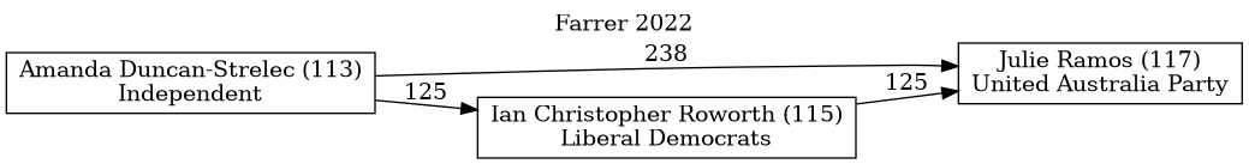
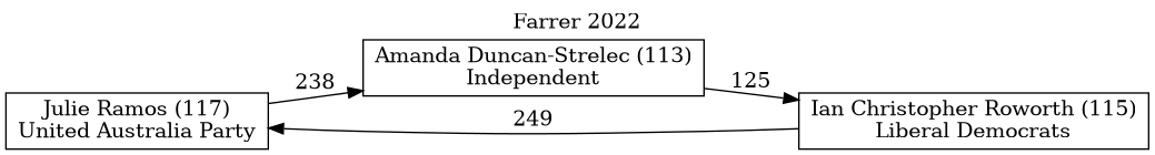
  digraph {
    label="Farrer 2022"
    labelloc=t
    mclimit=10
    rankdir=LR
    node [shape=box]
    n1 [label="Julie Ramos (117)\nUnited Australia Party"]
    n2 [label="Amanda Duncan-Strelec (113)\nIndependent"]
    n3 [label="Ian Christopher Roworth (115)\nLiberal Democrats"]
-   n2 -> n1 [label=238]
+   n1 -> n2 [label=238]
    n2 -> n3 [label=125]
-   n3 -> n1 [label=125]
+   n3 -> n1 [label=249]
  }
